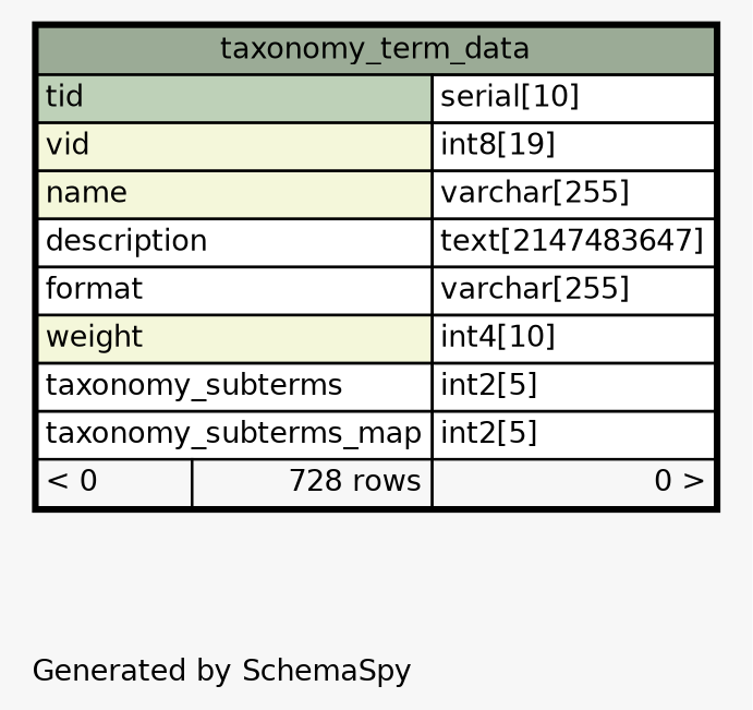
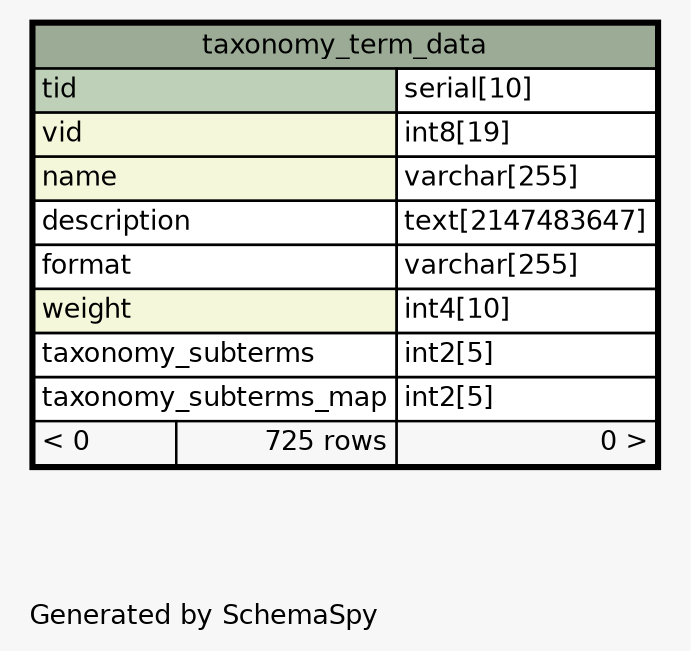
  digraph {
    bgcolor="#f7f7f7"
    fontname=Helvetica
    fontsize=11
    label="\nGenerated by SchemaSpy"
    labeljust=l
    nodesep=0.18
    rankdir=RL
    ranksep=0.46
-   n1 [fontname=Helvetica fontsize=11 label=<     <TABLE BORDER="2" CELLBORDER="1" CELLSPACING="0" BGCOLOR="#ffffff">       <TR><TD COLSPAN="3" BGCOLOR="#9bab96" ALIGN="CENTER">taxonomy_term_data</TD></TR>       <TR><TD PORT="tid" COLSPAN="2" BGCOLOR="#bed1b8" ALIGN="LEFT">tid</TD><TD PORT="tid.type" ALIGN="LEFT">serial[10]</TD></TR>       <TR><TD PORT="vid" COLSPAN="2" BGCOLOR="#f4f7da" ALIGN="LEFT">vid</TD><TD PORT="vid.type" ALIGN="LEFT">int8[19]</TD></TR>       <TR><TD PORT="name" COLSPAN="2" BGCOLOR="#f4f7da" ALIGN="LEFT">name</TD><TD PORT="name.type" ALIGN="LEFT">varchar[255]</TD></TR>       <TR><TD PORT="description" COLSPAN="2" ALIGN="LEFT">description</TD><TD PORT="description.type" ALIGN="LEFT">text[2147483647]</TD></TR>       <TR><TD PORT="format" COLSPAN="2" ALIGN="LEFT">format</TD><TD PORT="format.type" ALIGN="LEFT">varchar[255]</TD></TR>       <TR><TD PORT="weight" COLSPAN="2" BGCOLOR="#f4f7da" ALIGN="LEFT">weight</TD><TD PORT="weight.type" ALIGN="LEFT">int4[10]</TD></TR>       <TR><TD PORT="taxonomy_subterms" COLSPAN="2" ALIGN="LEFT">taxonomy_subterms</TD><TD PORT="taxonomy_subterms.type" ALIGN="LEFT">int2[5]</TD></TR>       <TR><TD PORT="taxonomy_subterms_map" COLSPAN="2" ALIGN="LEFT">taxonomy_subterms_map</TD><TD PORT="taxonomy_subterms_map.type" ALIGN="LEFT">int2[5]</TD></TR>       <TR><TD ALIGN="LEFT" BGCOLOR="#f7f7f7">&lt; 0</TD><TD ALIGN="RIGHT" BGCOLOR="#f7f7f7">728 rows</TD><TD ALIGN="RIGHT" BGCOLOR="#f7f7f7">0 &gt;</TD></TR>     </TABLE>> shape=plaintext]
+   n1 [fontname=Helvetica fontsize=11 label=<     <TABLE BORDER="2" CELLBORDER="1" CELLSPACING="0" BGCOLOR="#ffffff">       <TR><TD COLSPAN="3" BGCOLOR="#9bab96" ALIGN="CENTER">taxonomy_term_data</TD></TR>       <TR><TD PORT="tid" COLSPAN="2" BGCOLOR="#bed1b8" ALIGN="LEFT">tid</TD><TD PORT="tid.type" ALIGN="LEFT">serial[10]</TD></TR>       <TR><TD PORT="vid" COLSPAN="2" BGCOLOR="#f4f7da" ALIGN="LEFT">vid</TD><TD PORT="vid.type" ALIGN="LEFT">int8[19]</TD></TR>       <TR><TD PORT="name" COLSPAN="2" BGCOLOR="#f4f7da" ALIGN="LEFT">name</TD><TD PORT="name.type" ALIGN="LEFT">varchar[255]</TD></TR>       <TR><TD PORT="description" COLSPAN="2" ALIGN="LEFT">description</TD><TD PORT="description.type" ALIGN="LEFT">text[2147483647]</TD></TR>       <TR><TD PORT="format" COLSPAN="2" ALIGN="LEFT">format</TD><TD PORT="format.type" ALIGN="LEFT">varchar[255]</TD></TR>       <TR><TD PORT="weight" COLSPAN="2" BGCOLOR="#f4f7da" ALIGN="LEFT">weight</TD><TD PORT="weight.type" ALIGN="LEFT">int4[10]</TD></TR>       <TR><TD PORT="taxonomy_subterms" COLSPAN="2" ALIGN="LEFT">taxonomy_subterms</TD><TD PORT="taxonomy_subterms.type" ALIGN="LEFT">int2[5]</TD></TR>       <TR><TD PORT="taxonomy_subterms_map" COLSPAN="2" ALIGN="LEFT">taxonomy_subterms_map</TD><TD PORT="taxonomy_subterms_map.type" ALIGN="LEFT">int2[5]</TD></TR>       <TR><TD ALIGN="LEFT" BGCOLOR="#f7f7f7">&lt; 0</TD><TD ALIGN="RIGHT" BGCOLOR="#f7f7f7">725 rows</TD><TD ALIGN="RIGHT" BGCOLOR="#f7f7f7">0 &gt;</TD></TR>     </TABLE>> shape=plaintext]
  }
